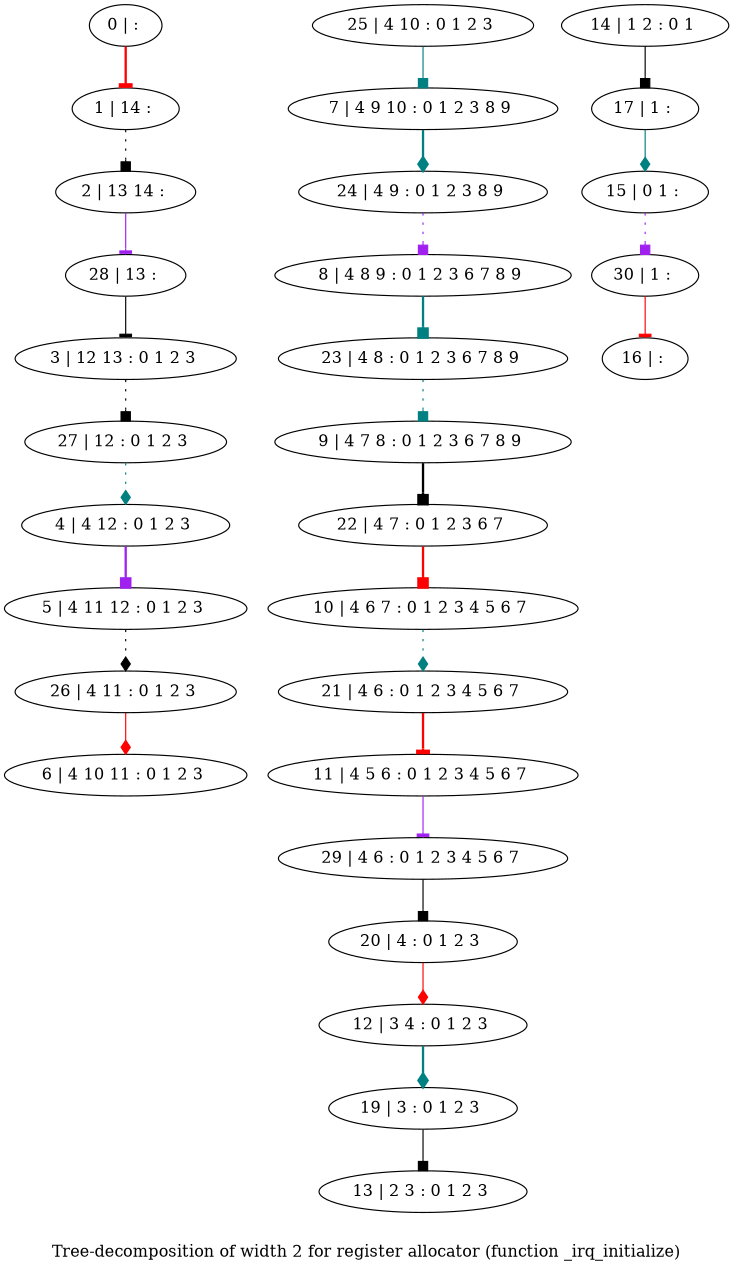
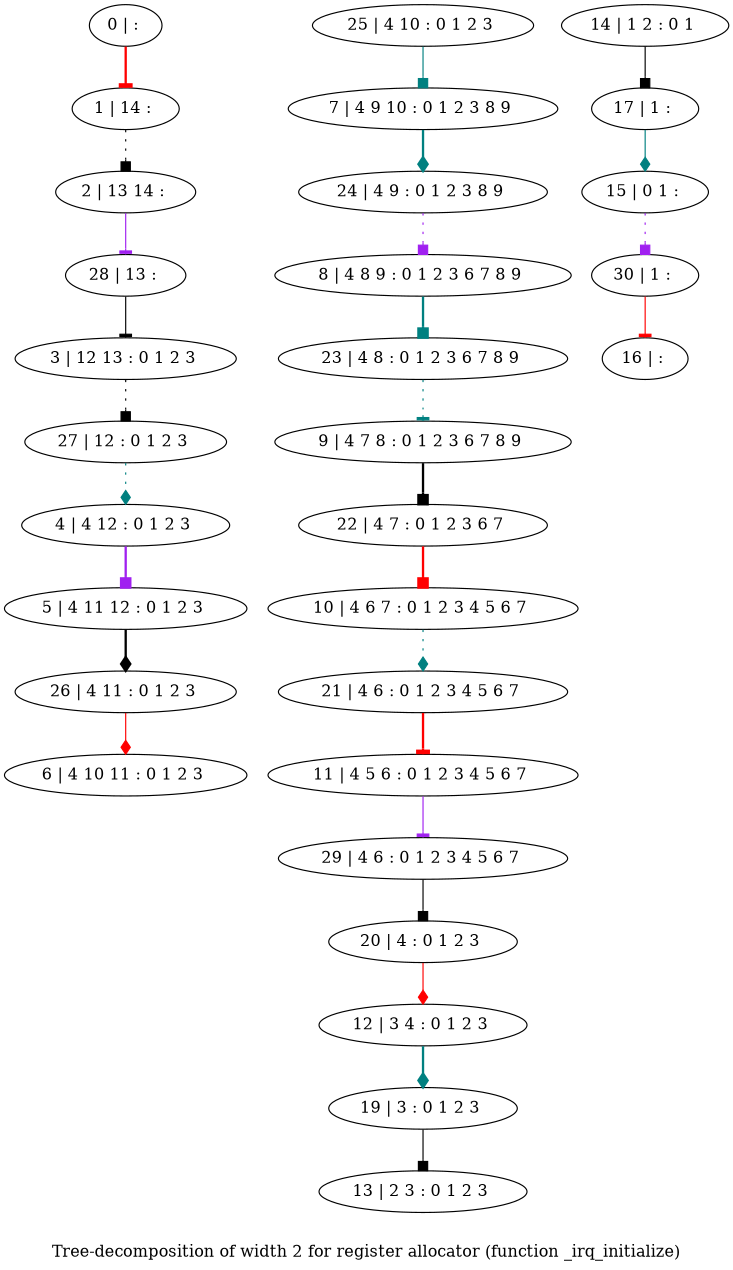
  digraph {
    label="Tree-decomposition of width 2 for register allocator (function _irq_initialize)"
    edge [arrowhead=box color=black style=solid]
    n1 [label="0 | : "]
    n2 [label="1 | 14 : "]
    n3 [label="2 | 13 14 : "]
    n4 [label="28 | 13 : "]
    n5 [label="3 | 12 13 : 0 1 2 3 "]
    n6 [label="27 | 12 : 0 1 2 3 "]
    n7 [label="4 | 4 12 : 0 1 2 3 "]
    n8 [label="5 | 4 11 12 : 0 1 2 3 "]
    n9 [label="26 | 4 11 : 0 1 2 3 "]
    n10 [label="6 | 4 10 11 : 0 1 2 3 "]
    n11 [label="25 | 4 10 : 0 1 2 3 "]
    n12 [label="7 | 4 9 10 : 0 1 2 3 8 9 "]
    n13 [label="24 | 4 9 : 0 1 2 3 8 9 "]
    n14 [label="8 | 4 8 9 : 0 1 2 3 6 7 8 9 "]
    n15 [label="23 | 4 8 : 0 1 2 3 6 7 8 9 "]
    n16 [label="9 | 4 7 8 : 0 1 2 3 6 7 8 9 "]
    n17 [label="22 | 4 7 : 0 1 2 3 6 7 "]
    n18 [label="10 | 4 6 7 : 0 1 2 3 4 5 6 7 "]
    n19 [label="21 | 4 6 : 0 1 2 3 4 5 6 7 "]
    n20 [label="11 | 4 5 6 : 0 1 2 3 4 5 6 7 "]
    n21 [label="29 | 4 6 : 0 1 2 3 4 5 6 7 "]
    n22 [label="20 | 4 : 0 1 2 3 "]
    n23 [label="12 | 3 4 : 0 1 2 3 "]
    n24 [label="19 | 3 : 0 1 2 3 "]
    n25 [label="13 | 2 3 : 0 1 2 3 "]
    n26 [label="14 | 1 2 : 0 1 "]
    n27 [label="17 | 1 : "]
    n28 [label="15 | 0 1 : "]
    n29 [label="30 | 1 : "]
    n30 [label="16 | : "]
    n1 -> n2 [arrowhead=tee color=red style=bold]
    n2 -> n3 [style=dotted]
    n3 -> n4 [arrowhead=tee color=purple]
    n4 -> n5 [arrowhead=tee]
    n5 -> n6 [style=dotted]
    n6 -> n7 [arrowhead=diamond color=teal style=dotted]
    n7 -> n8 [color=purple style=bold]
-   n8 -> n9 [arrowhead=diamond style=dotted]
+   n8 -> n9 [arrowhead=diamond style=bold]
    n9 -> n10 [arrowhead=diamond color=red]
    n11 -> n12 [color=teal]
    n12 -> n13 [arrowhead=diamond color=teal style=bold]
    n13 -> n14 [color=purple style=dotted]
    n14 -> n15 [color=teal style=bold]
-   n15 -> n16 [color=teal style=dotted]
+   n15 -> n16 [arrowhead=tee color=teal style=dotted]
    n16 -> n17 [style=bold]
    n17 -> n18 [color=red style=bold]
    n18 -> n19 [arrowhead=diamond color=teal style=dotted]
    n19 -> n20 [arrowhead=tee color=red style=bold]
    n20 -> n21 [arrowhead=tee color=purple]
    n21 -> n22
    n22 -> n23 [arrowhead=diamond color=red]
    n23 -> n24 [arrowhead=diamond color=teal style=bold]
    n24 -> n25
    n26 -> n27
    n27 -> n28 [arrowhead=diamond color=teal]
    n28 -> n29 [color=purple style=dotted]
    n29 -> n30 [arrowhead=tee color=red]
  }
